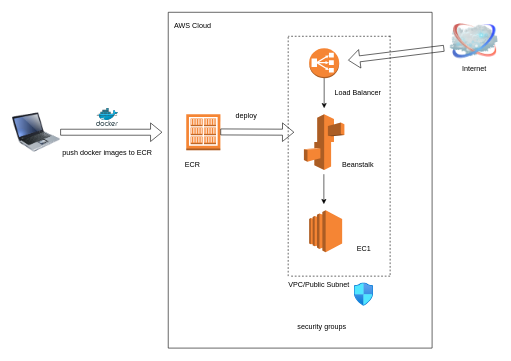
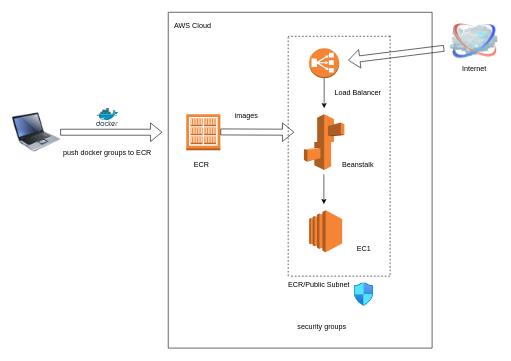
  <mxCell id="0" />
  <mxCell id="1" parent="0" />
  <mxCell id="2" value="" style="image;html=1;image=img/lib/clip_art/computers/Laptop_128x128.png" vertex="1" parent="1"><mxGeometry x="20" y="180" width="80" height="80" as="geometry" /></mxCell>
  <mxCell id="3" value="" style="image;sketch=0;aspect=fixed;html=1;points=[];align=center;fontSize=12;image=img/lib/mscae/Docker.svg;" vertex="1" parent="1"><mxGeometry x="160" y="180" width="36.59" height="30" as="geometry" /></mxCell>
  <mxCell id="4" value="" style="shape=flexArrow;endArrow=classic;html=1;rounded=0;" edge="1" parent="1"><mxGeometry width="50" height="50" relative="1" as="geometry"><mxPoint x="100" y="220" as="sourcePoint" /><mxPoint x="270" y="220" as="targetPoint" /></mxGeometry></mxCell>
  <mxCell id="5" value="" style="outlineConnect=0;dashed=0;verticalLabelPosition=bottom;verticalAlign=top;align=center;html=1;shape=mxgraph.aws3.ecr_registry;fillColor=#F58534;gradientColor=none;" vertex="1" parent="1"><mxGeometry x="310" y="190" width="57" height="60" as="geometry" /></mxCell>
- <mxCell id="6" value="ECR" style="text;html=1;align=center;verticalAlign=middle;resizable=0;points=[];autosize=1;strokeColor=none;fillColor=none;" vertex="1" parent="1"><mxGeometry x="295" y="260" width="50" height="30" as="geometry" /></mxCell>
- <mxCell id="7" value="push docker images to ECR" style="text;html=1;align=center;verticalAlign=middle;resizable=0;points=[];autosize=1;strokeColor=none;fillColor=none;" vertex="1" parent="1"><mxGeometry x="93.3" y="240" width="170" height="30" as="geometry" /></mxCell>
+ <mxCell id="6" value="ECR" style="text;html=1;align=center;verticalAlign=middle;resizable=0;points=[];autosize=1;strokeColor=none;fillColor=none;" vertex="1" parent="1"><mxGeometry x="310" y="260" width="50" height="30" as="geometry" /></mxCell>
+ <mxCell id="7" value="push docker groups to ECR" style="text;html=1;align=center;verticalAlign=middle;resizable=0;points=[];autosize=1;strokeColor=none;fillColor=none;" vertex="1" parent="1"><mxGeometry x="93.3" y="240" width="170" height="30" as="geometry" /></mxCell>
  <mxCell id="8" value="" style="shape=flexArrow;endArrow=classic;html=1;rounded=0;" edge="1" parent="1"><mxGeometry width="50" height="50" relative="1" as="geometry"><mxPoint x="367" y="219.5" as="sourcePoint" /><mxPoint x="490" y="220" as="targetPoint" /></mxGeometry></mxCell>
  <mxCell id="9" value="" style="outlineConnect=0;dashed=0;verticalLabelPosition=bottom;verticalAlign=top;align=center;html=1;shape=mxgraph.aws3.elastic_beanstalk;fillColor=#F58534;gradientColor=none;" vertex="1" parent="1"><mxGeometry x="506.25" y="190" width="67.5" height="93" as="geometry" /></mxCell>
- <mxCell id="10" value="deploy" style="text;html=1;align=center;verticalAlign=middle;resizable=0;points=[];autosize=1;strokeColor=none;fillColor=none;" vertex="1" parent="1"><mxGeometry x="380" y="178" width="60" height="30" as="geometry" /></mxCell>
+ <mxCell id="10" value="images" style="text;html=1;align=center;verticalAlign=middle;resizable=0;points=[];autosize=1;strokeColor=none;fillColor=none;" vertex="1" parent="1"><mxGeometry x="380" y="178" width="60" height="30" as="geometry" /></mxCell>
  <mxCell id="11" value="" style="outlineConnect=0;dashed=0;verticalLabelPosition=bottom;verticalAlign=top;align=center;html=1;shape=mxgraph.aws3.classic_load_balancer;fillColor=#F58534;gradientColor=none;" vertex="1" parent="1"><mxGeometry x="515" y="80" width="50" height="50" as="geometry" /></mxCell>
  <mxCell id="12" value="" style="endArrow=none;dashed=1;html=1;rounded=0;" edge="1" parent="1"><mxGeometry width="50" height="50" relative="1" as="geometry"><mxPoint x="480" y="460" as="sourcePoint" /><mxPoint x="480" y="60" as="targetPoint" /></mxGeometry></mxCell>
  <mxCell id="13" value="" style="endArrow=none;dashed=1;html=1;rounded=0;" edge="1" parent="1"><mxGeometry width="50" height="50" relative="1" as="geometry"><mxPoint x="650" y="458" as="sourcePoint" /><mxPoint x="650" y="58" as="targetPoint" /></mxGeometry></mxCell>
  <mxCell id="14" value="" style="endArrow=none;dashed=1;html=1;rounded=0;" edge="1" parent="1"><mxGeometry width="50" height="50" relative="1" as="geometry"><mxPoint x="650" y="60" as="sourcePoint" /><mxPoint x="480" y="60" as="targetPoint" /></mxGeometry></mxCell>
  <mxCell id="15" value="" style="endArrow=classic;html=1;rounded=0;exitX=0.5;exitY=1;exitDx=0;exitDy=0;exitPerimeter=0;" edge="1" parent="1" source="11"><mxGeometry width="50" height="50" relative="1" as="geometry"><mxPoint x="420" y="370" as="sourcePoint" /><mxPoint x="540" y="180" as="targetPoint" /></mxGeometry></mxCell>
  <mxCell id="16" value="" style="endArrow=classic;html=1;rounded=0;exitX=0.5;exitY=1;exitDx=0;exitDy=0;exitPerimeter=0;" edge="1" parent="1"><mxGeometry width="50" height="50" relative="1" as="geometry"><mxPoint x="539.5" y="290" as="sourcePoint" /><mxPoint x="539.5" y="340" as="targetPoint" /></mxGeometry></mxCell>
  <mxCell id="17" value="" style="outlineConnect=0;dashed=0;verticalLabelPosition=bottom;verticalAlign=top;align=center;html=1;shape=mxgraph.aws3.ec2;fillColor=#F58534;gradientColor=none;" vertex="1" parent="1"><mxGeometry x="515" y="350" width="55" height="70" as="geometry" /></mxCell>
  <mxCell id="18" value="" style="endArrow=none;dashed=1;html=1;rounded=0;" edge="1" parent="1"><mxGeometry width="50" height="50" relative="1" as="geometry"><mxPoint x="650" y="460" as="sourcePoint" /><mxPoint x="482.5" y="460" as="targetPoint" /></mxGeometry></mxCell>
- <mxCell id="19" value="VPC/Public Subnet" style="text;html=1;align=center;verticalAlign=middle;resizable=0;points=[];autosize=1;strokeColor=none;fillColor=none;" vertex="1" parent="1"><mxGeometry x="466.06" y="460" width="130" height="30" as="geometry" /></mxCell>
+ <mxCell id="19" value="ECR/Public Subnet" style="text;html=1;align=center;verticalAlign=middle;resizable=0;points=[];autosize=1;strokeColor=none;fillColor=none;" vertex="1" parent="1"><mxGeometry x="466.06" y="460" width="130" height="30" as="geometry" /></mxCell>
  <mxCell id="20" value="" style="image;aspect=fixed;html=1;points=[];align=center;fontSize=12;image=img/lib/azure2/networking/Network_Security_Groups.svg;" vertex="1" parent="1"><mxGeometry x="590" y="471" width="32.12" height="39" as="geometry" /></mxCell>
  <mxCell id="21" value="security groups" style="text;html=1;align=center;verticalAlign=middle;resizable=0;points=[];autosize=1;strokeColor=none;fillColor=none;" vertex="1" parent="1"><mxGeometry x="486.06" y="530" width="100" height="30" as="geometry" /></mxCell>
  <mxCell id="22" value="" style="endArrow=none;html=1;rounded=0;" edge="1" parent="1"><mxGeometry width="50" height="50" relative="1" as="geometry"><mxPoint x="280" y="580" as="sourcePoint" /><mxPoint x="280" as="targetPoint" y="20" /></mxGeometry></mxCell>
  <mxCell id="23" value="" style="endArrow=none;html=1;rounded=0;" edge="1" parent="1"><mxGeometry width="50" height="50" relative="1" as="geometry"><mxPoint x="720" y="580" as="sourcePoint" /><mxPoint x="720" as="targetPoint" y="20" /></mxGeometry></mxCell>
  <mxCell id="24" value="" style="endArrow=none;html=1;rounded=0;" edge="1" parent="1"><mxGeometry width="50" height="50" relative="1" as="geometry"><mxPoint x="720" as="sourcePoint" y="20" /><mxPoint x="280" as="targetPoint" y="20" /></mxGeometry></mxCell>
  <mxCell id="25" value="" style="endArrow=none;html=1;rounded=0;" edge="1" parent="1"><mxGeometry width="50" height="50" relative="1" as="geometry"><mxPoint x="720" y="580" as="sourcePoint" /><mxPoint x="280" y="580" as="targetPoint" /></mxGeometry></mxCell>
  <mxCell id="26" value="AWS Cloud&amp;nbsp;" style="text;html=1;align=center;verticalAlign=middle;resizable=0;points=[];autosize=1;strokeColor=none;fillColor=none;" vertex="1" parent="1"><mxGeometry x="277" y="28" width="90" height="30" as="geometry" /></mxCell>
  <mxCell id="27" value="EC1" style="text;html=1;align=center;verticalAlign=middle;resizable=0;points=[];autosize=1;strokeColor=none;fillColor=none;" vertex="1" parent="1"><mxGeometry x="581.06" y="400" width="50" height="30" as="geometry" /></mxCell>
  <mxCell id="28" value="Beanstalk" style="text;html=1;align=center;verticalAlign=middle;resizable=0;points=[];autosize=1;strokeColor=none;fillColor=none;" vertex="1" parent="1"><mxGeometry x="556.06" y="260" width="80" height="30" as="geometry" /></mxCell>
  <mxCell id="29" value="Load Balancer" style="text;html=1;align=center;verticalAlign=middle;resizable=0;points=[];autosize=1;strokeColor=none;fillColor=none;" vertex="1" parent="1"><mxGeometry x="546.06" y="140" width="100" height="30" as="geometry" /></mxCell>
  <mxCell id="30" value="" style="image;html=1;image=img/lib/clip_art/networking/Cloud_128x128.png" vertex="1" parent="1"><mxGeometry x="750" y="28" width="80" height="80" as="geometry" /></mxCell>
  <mxCell id="31" value="Internet" style="text;html=1;align=center;verticalAlign=middle;resizable=0;points=[];autosize=1;strokeColor=none;fillColor=none;" vertex="1" parent="1"><mxGeometry x="760" y="100" width="60" height="30" as="geometry" /></mxCell>
  <mxCell id="32" value="" style="shape=flexArrow;endArrow=classic;html=1;rounded=0;" edge="1" parent="1"><mxGeometry width="50" height="50" relative="1" as="geometry"><mxPoint x="740" y="80" as="sourcePoint" /><mxPoint x="580" y="100" as="targetPoint" /></mxGeometry></mxCell>
